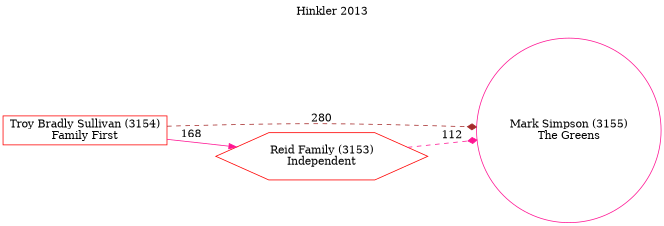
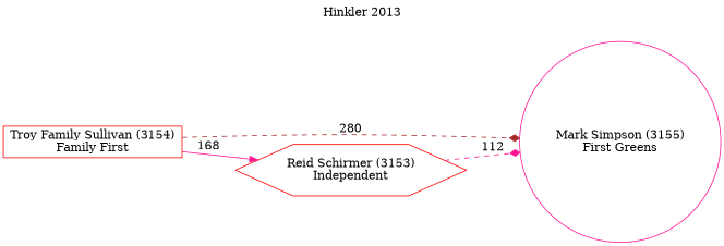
  digraph {
    label="Hinkler 2013"
    labelloc=t
    mclimit=10
    rankdir=LR
    node [color=red]
    edge [arrowhead=diamond color=deeppink style=dashed]
-   n1 [color=deeppink label="Mark Simpson (3155)\nThe Greens" shape=circle]
-   n2 [label="Reid Family (3153)\nIndependent" shape=hexagon]
-   n3 [label="Troy Bradly Sullivan (3154)\nFamily First" shape=box]
+   n1 [color=deeppink label="Mark Simpson (3155)\nFirst Greens" shape=circle]
+   n2 [label="Reid Schirmer (3153)\nIndependent" shape=hexagon]
+   n3 [label="Troy Family Sullivan (3154)\nFamily First" shape=box]
    n2 -> n1 [label=112]
    n3 -> n1 [color=brown label=280]
    n3 -> n2 [arrowhead=normal label=168 style=solid]
  }
